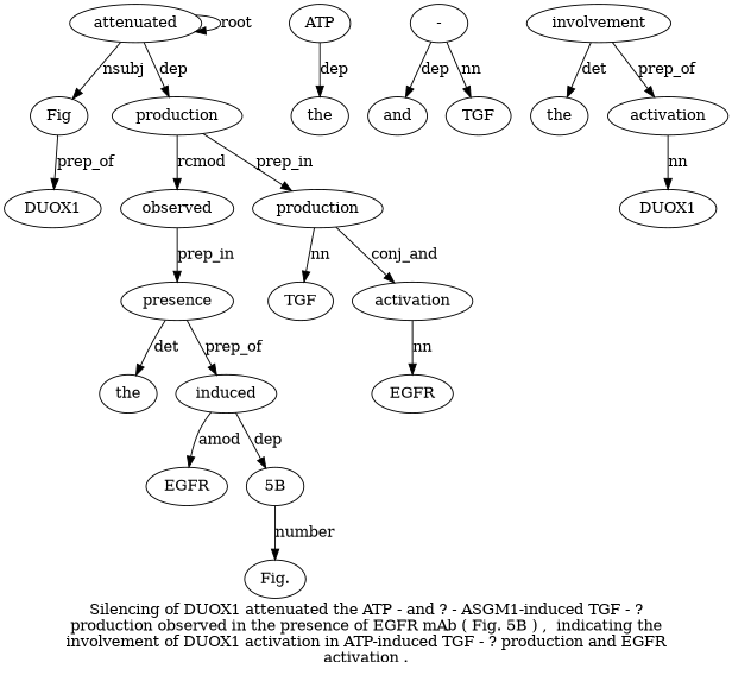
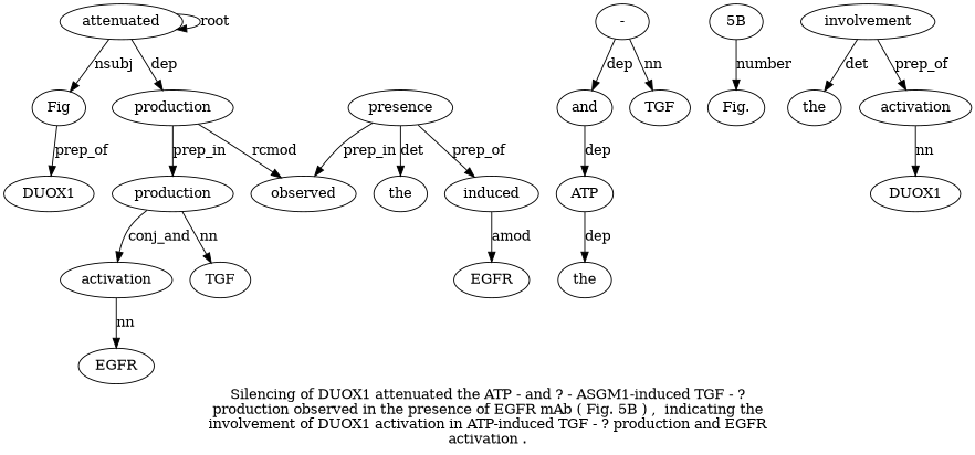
  digraph {
    label="Silencing of DUOX1 attenuated the ATP - and ? - ASGM1-induced TGF - ?\nproduction observed in the presence of EGFR mAb ( Fig. 5B ) ,  indicating the\ninvolvement of DUOX1 activation in ATP-induced TGF - ? production and EGFR\nactivation ."
    node [fillcolor=white style=filled]
    n1 [label=attenuated]
    n2 [label=Fig]
    n3 [label=production]
    n4 [label=DUOX1]
    n5 [label=observed]
    n6 [label=production]
    n7 [label=ATP]
    n8 [label=the]
    n9 [label=and]
    n10 [label="-"]
    n11 [label=TGF]
    n12 [label=presence]
    n13 [label=TGF]
    n14 [label=activation]
    n15 [label=the]
    n16 [label=induced]
    n17 [label=EGFR]
    n18 [label="5B"]
    n19 [label="Fig."]
    n20 [label=involvement]
    n21 [label=the]
    n22 [label=activation]
    n23 [label=DUOX1]
    n24 [label=EGFR]
    n1 -> n1 [label=root]
    n1 -> n2 [label=nsubj]
    n1 -> n3 [label=dep]
    n2 -> n4 [label=prep_of]
    n3 -> n5 [label=rcmod]
    n3 -> n6 [label=prep_in]
-   n5 -> n12 [label=prep_in]
+   n12 -> n5 [label=prep_in]
    n6 -> n13 [label=nn]
    n6 -> n14 [label=conj_and]
    n7 -> n8 [label=dep]
+   n9 -> n7 [label=dep]
    n10 -> n9 [label=dep]
    n10 -> n11 [label=nn]
    n12 -> n15 [label=det]
    n12 -> n16 [label=prep_of]
    n14 -> n24 [label=nn]
    n16 -> n17 [label=amod]
-   n16 -> n18 [label=dep]
    n18 -> n19 [label=number]
    n20 -> n21 [label=det]
    n20 -> n22 [label=prep_of]
    n22 -> n23 [label=nn]
  }
